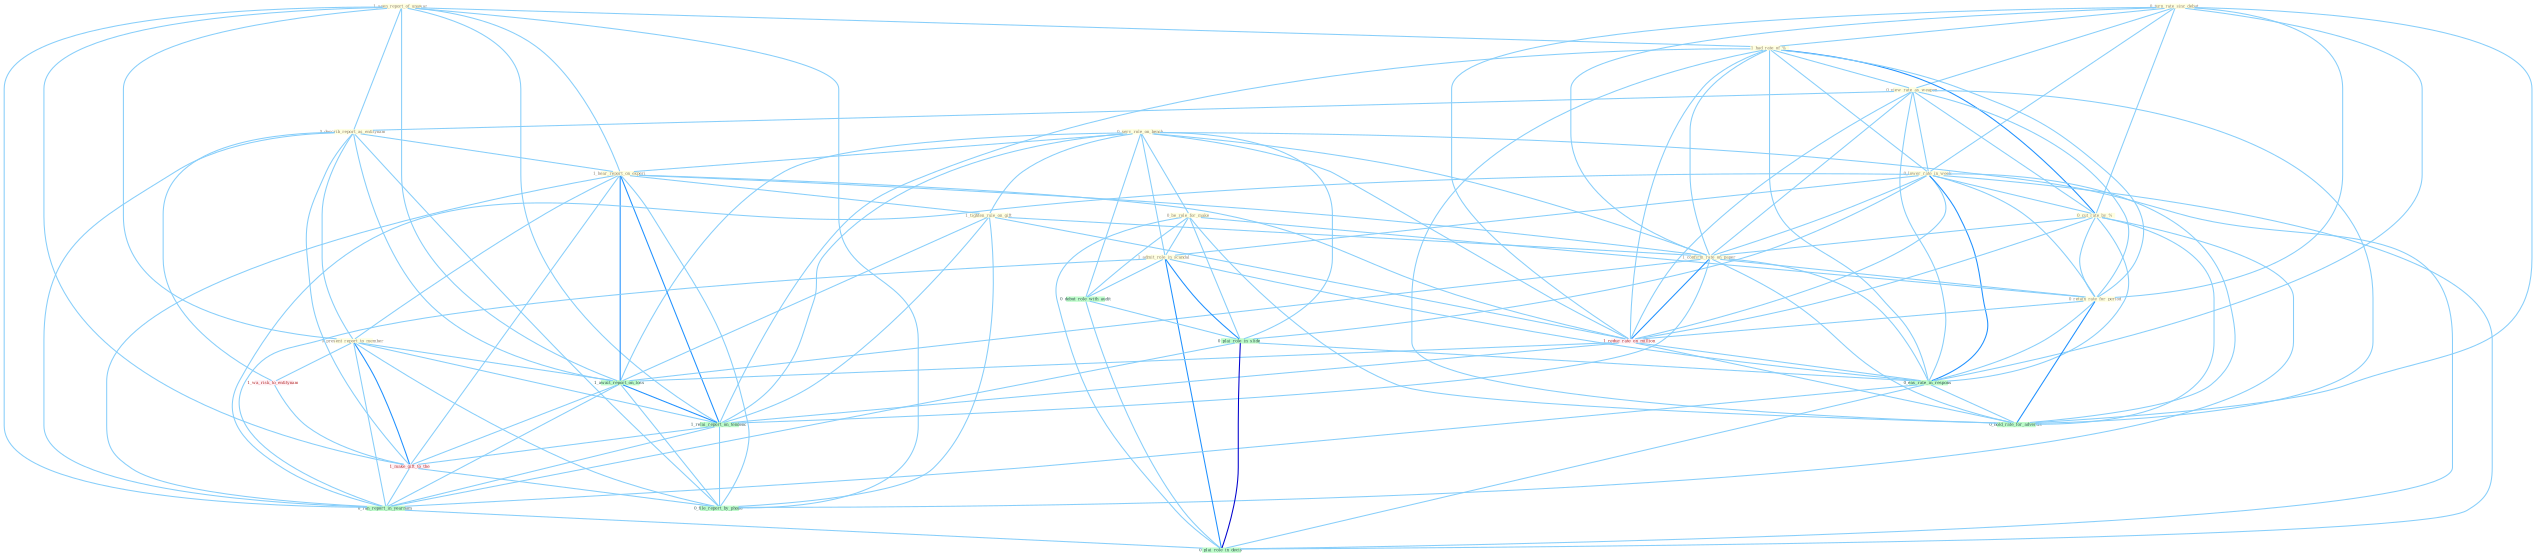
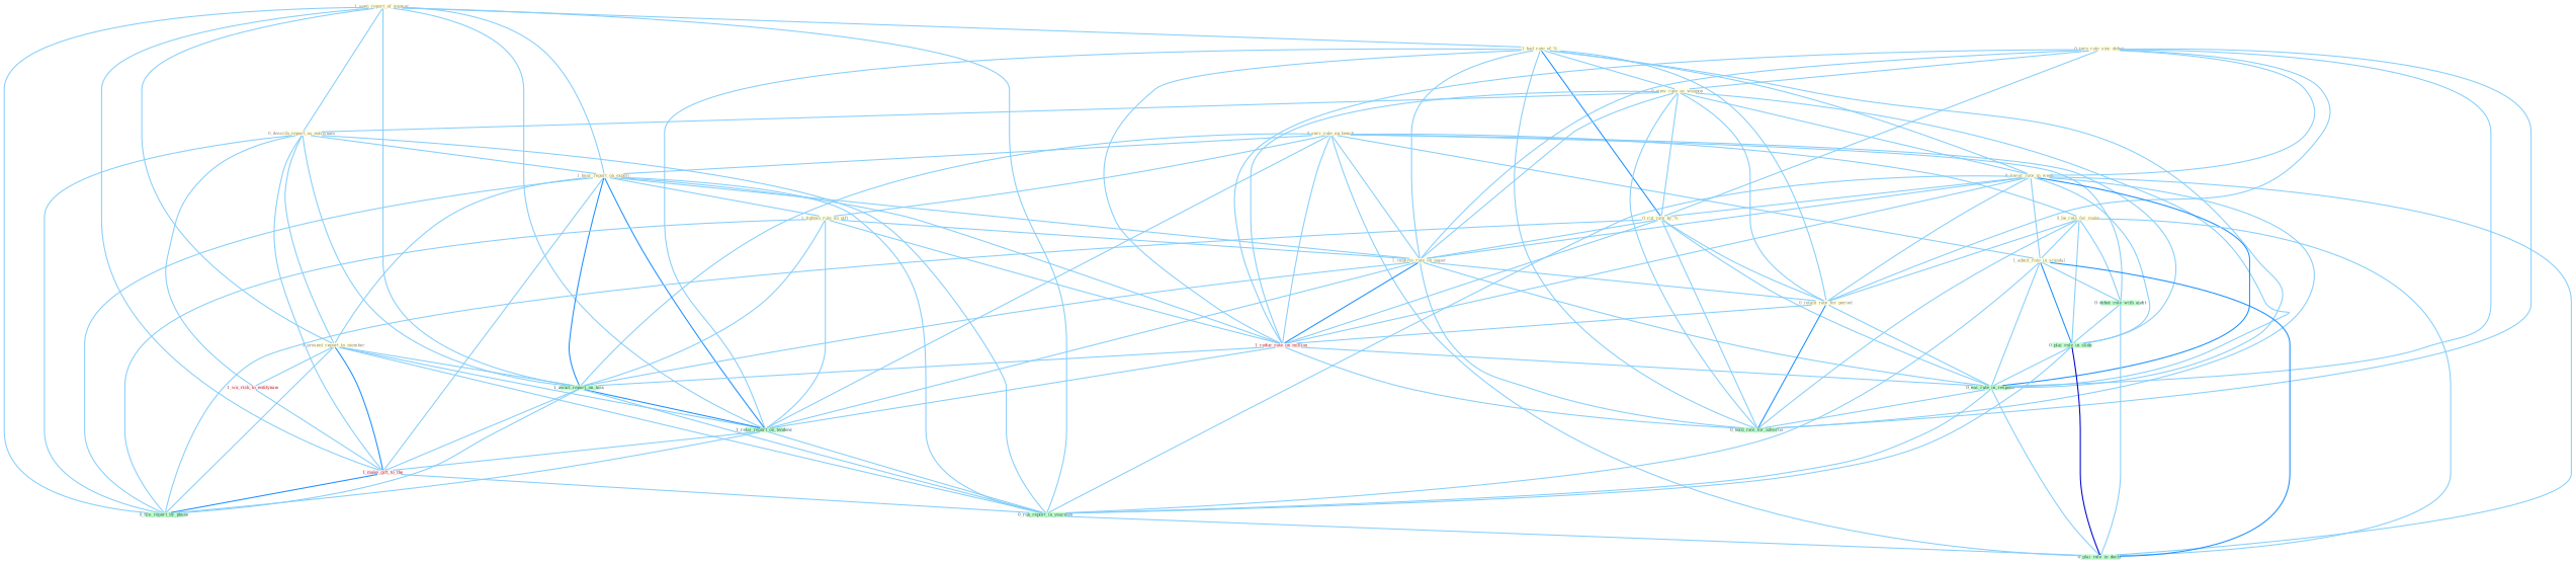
  graph {
    node [color="#ffffe0" fixedsize=true fontcolor="#8b7d6b" fontsize=4 shape=polygon style=filled]
    edge [color="#87cefa" w=1]
    "1_seen_report_of_unawar " [height=.06 width=.5]
    "0_turn_rate_sinc_debut " [height=.06 width=.5]
    "0_serv_role_on_bench " [height=.06 width=.5]
    "1_had_rate_of_% " [height=.06 width=.5]
    "0_view_rate_as_weapon " [height=.06 width=.5]
    "0_describ_report_as_entitynam " [height=.06 width=.5]
    "1_hear_report_on_experi " [height=.06 width=.5]
    "0_lower_rate_in_week " [height=.06 width=.5]
    "0_be_role_for_make " [height=.06 width=.5]
    "0_cut_rate_by_% " [height=.06 width=.5]
    "0_present_report_to_member " [height=.06 width=.5]
    "1_tighten_rule_on_gift " [height=.06 width=.5]
    "1_confirm_rate_on_paper " [height=.06 width=.5]
    "0_retain_rate_for_period " [height=.06 width=.5]
    "1_admit_role_in_scandal " [height=.06 width=.5]
    "1_wa_risk_to_entitynam " [color="#fff0f5" fontcolor="#b22222" height=.06 width=.5]
    "1_reduc_rate_on_million " [color="#fff0f5" fontcolor="#b22222" height=.06 width=.5]
    n18 [color="#fff0f5" fontcolor="#b22222" height=.06 label="1_make_gift_to_the" width=.5]
    "1_await_report_on_loss " [color="#BDFCC9" fontcolor="#2f4f4f" height=.06 width=.5]
    "1_relai_report_on_tendenc " [color="#BDFCC9" fontcolor="#2f4f4f" height=.06 width=.5]
    "0_ran_report_in_yearnum " [color="#BDFCC9" fontcolor="#2f4f4f" height=.06 width=.5]
    "0_file_report_by_phone " [color="#BDFCC9" fontcolor="#2f4f4f" height=.06 width=.5]
    "0_eas_rate_in_respons " [color="#BDFCC9" fontcolor="#2f4f4f" height=.06 width=.5]
    "0_hold_rate_for_advertis " [color="#BDFCC9" fontcolor="#2f4f4f" height=.06 width=.5]
    n25 [color="#BDFCC9" fontcolor="#2f4f4f" height=.06 label="0_debut_role_with_audit" width=.5]
    "0_plai_role_in_slide " [color="#BDFCC9" fontcolor="#2f4f4f" height=.06 width=.5]
    "0_plai_role_in_decis " [color="#BDFCC9" fontcolor="#2f4f4f" height=.06 width=.5]
    subgraph sub_1 {
      "1_seen_report_of_unawar "
      "0_turn_rate_sinc_debut "
      "0_serv_role_on_bench "
      "1_had_rate_of_% "
      "0_view_rate_as_weapon "
      "0_describ_report_as_entitynam "
      "1_hear_report_on_experi "
      "0_lower_rate_in_week "
      "0_be_role_for_make "
      "0_cut_rate_by_% "
      "0_present_report_to_member "
      "1_tighten_rule_on_gift "
      "1_confirm_rate_on_paper "
      "0_retain_rate_for_period "
      "1_admit_role_in_scandal "
    }
    subgraph sub_2 {
      "1_wa_risk_to_entitynam "
      "1_reduc_rate_on_million "
      n18
    }
    "1_seen_report_of_unawar " -- "1_had_rate_of_% "
    "1_seen_report_of_unawar " -- "0_describ_report_as_entitynam "
    "1_seen_report_of_unawar " -- "1_hear_report_on_experi "
    "1_seen_report_of_unawar " -- "0_present_report_to_member "
    "1_seen_report_of_unawar " -- n18
    "1_seen_report_of_unawar " -- "1_await_report_on_loss "
    "1_seen_report_of_unawar " -- "1_relai_report_on_tendenc "
    "1_seen_report_of_unawar " -- "0_ran_report_in_yearnum "
    "1_seen_report_of_unawar " -- "0_file_report_by_phone "
-   "0_turn_rate_sinc_debut " -- "1_had_rate_of_% "
    "0_turn_rate_sinc_debut " -- "0_view_rate_as_weapon "
    "0_turn_rate_sinc_debut " -- "0_lower_rate_in_week "
    "0_turn_rate_sinc_debut " -- "0_cut_rate_by_% "
    "0_turn_rate_sinc_debut " -- "1_confirm_rate_on_paper "
    "0_turn_rate_sinc_debut " -- "0_retain_rate_for_period "
    "0_turn_rate_sinc_debut " -- "1_reduc_rate_on_million "
    "0_turn_rate_sinc_debut " -- "0_eas_rate_in_respons "
    "0_turn_rate_sinc_debut " -- "0_hold_rate_for_advertis "
    "0_serv_role_on_bench " -- "1_hear_report_on_experi "
    "0_serv_role_on_bench " -- "0_be_role_for_make "
    "0_serv_role_on_bench " -- "1_tighten_rule_on_gift "
    "0_serv_role_on_bench " -- "1_confirm_rate_on_paper "
    "0_serv_role_on_bench " -- "1_admit_role_in_scandal "
    "0_serv_role_on_bench " -- "1_reduc_rate_on_million "
    "0_serv_role_on_bench " -- "1_await_report_on_loss "
    "0_serv_role_on_bench " -- "1_relai_report_on_tendenc "
    "0_serv_role_on_bench " -- n25
    "0_serv_role_on_bench " -- "0_plai_role_in_slide "
    "0_serv_role_on_bench " -- "0_plai_role_in_decis "
    "1_had_rate_of_% " -- "0_view_rate_as_weapon "
    "1_had_rate_of_% " -- "0_lower_rate_in_week "
    "1_had_rate_of_% " -- "0_cut_rate_by_% " [color="#1e90ff" w=2]
    "1_had_rate_of_% " -- "1_confirm_rate_on_paper "
    "1_had_rate_of_% " -- "0_retain_rate_for_period "
    "1_had_rate_of_% " -- "1_reduc_rate_on_million "
    "1_had_rate_of_% " -- "1_relai_report_on_tendenc "
    "1_had_rate_of_% " -- "0_eas_rate_in_respons "
    "1_had_rate_of_% " -- "0_hold_rate_for_advertis "
    "0_view_rate_as_weapon " -- "0_describ_report_as_entitynam "
    "0_view_rate_as_weapon " -- "0_lower_rate_in_week "
    "0_view_rate_as_weapon " -- "0_cut_rate_by_% "
    "0_view_rate_as_weapon " -- "1_confirm_rate_on_paper "
    "0_view_rate_as_weapon " -- "0_retain_rate_for_period "
    "0_view_rate_as_weapon " -- "1_reduc_rate_on_million "
    "0_view_rate_as_weapon " -- "0_eas_rate_in_respons "
    "0_view_rate_as_weapon " -- "0_hold_rate_for_advertis "
    "0_describ_report_as_entitynam " -- "1_hear_report_on_experi "
    "0_describ_report_as_entitynam " -- "0_present_report_to_member "
    "0_describ_report_as_entitynam " -- "1_wa_risk_to_entitynam "
    "0_describ_report_as_entitynam " -- n18
    "0_describ_report_as_entitynam " -- "1_await_report_on_loss "
    "0_describ_report_as_entitynam " -- "0_ran_report_in_yearnum "
    "0_describ_report_as_entitynam " -- "0_file_report_by_phone "
    "1_hear_report_on_experi " -- "0_present_report_to_member "
    "1_hear_report_on_experi " -- "1_tighten_rule_on_gift "
    "1_hear_report_on_experi " -- "1_confirm_rate_on_paper "
    "1_hear_report_on_experi " -- "1_reduc_rate_on_million "
    "1_hear_report_on_experi " -- n18
    "1_hear_report_on_experi " -- "1_await_report_on_loss " [color="#1e90ff" w=2]
    "1_hear_report_on_experi " -- "1_relai_report_on_tendenc " [color="#1e90ff" w=2]
    "1_hear_report_on_experi " -- "0_ran_report_in_yearnum "
    "1_hear_report_on_experi " -- "0_file_report_by_phone "
    "0_lower_rate_in_week " -- "0_cut_rate_by_% "
    "0_lower_rate_in_week " -- "1_confirm_rate_on_paper "
    "0_lower_rate_in_week " -- "0_retain_rate_for_period "
    "0_lower_rate_in_week " -- "1_admit_role_in_scandal "
    "0_lower_rate_in_week " -- "1_reduc_rate_on_million "
    "0_lower_rate_in_week " -- "0_ran_report_in_yearnum "
    "0_lower_rate_in_week " -- "0_eas_rate_in_respons " [color="#1e90ff" w=2]
    "0_lower_rate_in_week " -- "0_hold_rate_for_advertis "
    "0_lower_rate_in_week " -- "0_plai_role_in_slide "
    "0_lower_rate_in_week " -- "0_plai_role_in_decis "
    "0_be_role_for_make " -- "0_retain_rate_for_period "
    "0_be_role_for_make " -- "1_admit_role_in_scandal "
    "0_be_role_for_make " -- "0_hold_rate_for_advertis "
    "0_be_role_for_make " -- n25
    "0_be_role_for_make " -- "0_plai_role_in_slide "
    "0_be_role_for_make " -- "0_plai_role_in_decis "
    "0_cut_rate_by_% " -- "1_confirm_rate_on_paper "
    "0_cut_rate_by_% " -- "0_retain_rate_for_period "
    "0_cut_rate_by_% " -- "1_reduc_rate_on_million "
    "0_cut_rate_by_% " -- "0_file_report_by_phone "
    "0_cut_rate_by_% " -- "0_eas_rate_in_respons "
    "0_cut_rate_by_% " -- "0_hold_rate_for_advertis "
    "0_present_report_to_member " -- "1_wa_risk_to_entitynam "
    "0_present_report_to_member " -- n18 [color="#1e90ff" w=2]
    "0_present_report_to_member " -- "1_await_report_on_loss "
    "0_present_report_to_member " -- "1_relai_report_on_tendenc "
    "0_present_report_to_member " -- "0_ran_report_in_yearnum "
    "0_present_report_to_member " -- "0_file_report_by_phone "
    "1_tighten_rule_on_gift " -- "1_confirm_rate_on_paper "
    "1_tighten_rule_on_gift " -- "1_reduc_rate_on_million "
    "1_tighten_rule_on_gift " -- "1_await_report_on_loss "
    "1_tighten_rule_on_gift " -- "1_relai_report_on_tendenc "
    "1_tighten_rule_on_gift " -- "0_file_report_by_phone "
    "1_confirm_rate_on_paper " -- "0_retain_rate_for_period "
    "1_confirm_rate_on_paper " -- "1_reduc_rate_on_million " [color="#1e90ff" w=2]
    "1_confirm_rate_on_paper " -- "1_await_report_on_loss "
    "1_confirm_rate_on_paper " -- "1_relai_report_on_tendenc "
    "1_confirm_rate_on_paper " -- "0_eas_rate_in_respons "
    "1_confirm_rate_on_paper " -- "0_hold_rate_for_advertis "
    "0_retain_rate_for_period " -- "1_reduc_rate_on_million "
    "0_retain_rate_for_period " -- "0_eas_rate_in_respons "
    "0_retain_rate_for_period " -- "0_hold_rate_for_advertis " [color="#1e90ff" w=2]
    "1_admit_role_in_scandal " -- "0_ran_report_in_yearnum "
    "1_admit_role_in_scandal " -- "0_eas_rate_in_respons "
    "1_admit_role_in_scandal " -- n25
    "1_admit_role_in_scandal " -- "0_plai_role_in_slide " [color="#1e90ff" w=2]
    "1_admit_role_in_scandal " -- "0_plai_role_in_decis " [color="#1e90ff" w=2]
    "1_wa_risk_to_entitynam " -- n18
    "1_reduc_rate_on_million " -- "1_await_report_on_loss "
    "1_reduc_rate_on_million " -- "1_relai_report_on_tendenc "
    "1_reduc_rate_on_million " -- "0_eas_rate_in_respons "
    "1_reduc_rate_on_million " -- "0_hold_rate_for_advertis "
    n18 -- "0_ran_report_in_yearnum "
-   n18 -- "0_file_report_by_phone "
+   n18 -- "0_file_report_by_phone " [color="#1e90ff"]
    "1_await_report_on_loss " -- n18
    "1_await_report_on_loss " -- "1_relai_report_on_tendenc " [color="#1e90ff" w=2]
    "1_await_report_on_loss " -- "0_ran_report_in_yearnum "
    "1_await_report_on_loss " -- "0_file_report_by_phone "
    "1_relai_report_on_tendenc " -- n18
    "1_relai_report_on_tendenc " -- "0_ran_report_in_yearnum "
    "1_relai_report_on_tendenc " -- "0_file_report_by_phone "
    "0_ran_report_in_yearnum " -- "0_plai_role_in_decis "
    "0_eas_rate_in_respons " -- "0_ran_report_in_yearnum "
    "0_eas_rate_in_respons " -- "0_hold_rate_for_advertis "
    "0_eas_rate_in_respons " -- "0_plai_role_in_decis "
    n25 -- "0_plai_role_in_slide "
    n25 -- "0_plai_role_in_decis "
    "0_plai_role_in_slide " -- "0_ran_report_in_yearnum "
    "0_plai_role_in_slide " -- "0_eas_rate_in_respons "
    "0_plai_role_in_slide " -- "0_plai_role_in_decis " [color="#0000cd" w=3]
  }
